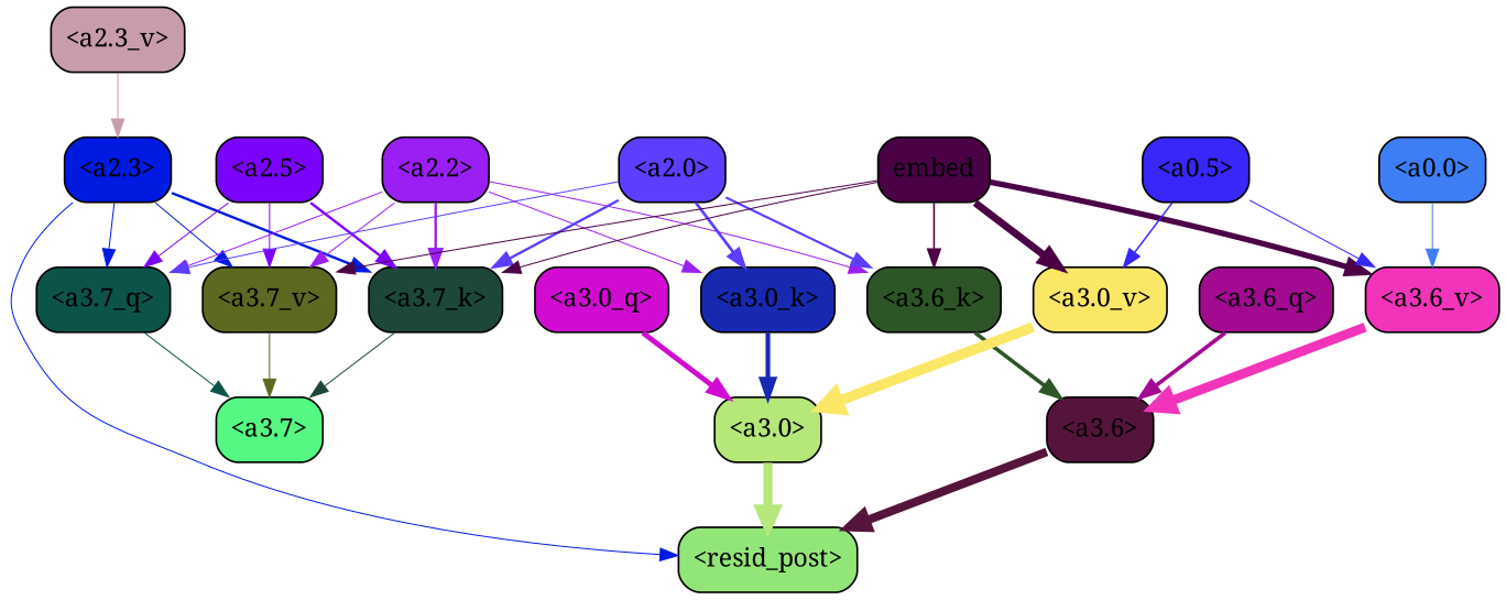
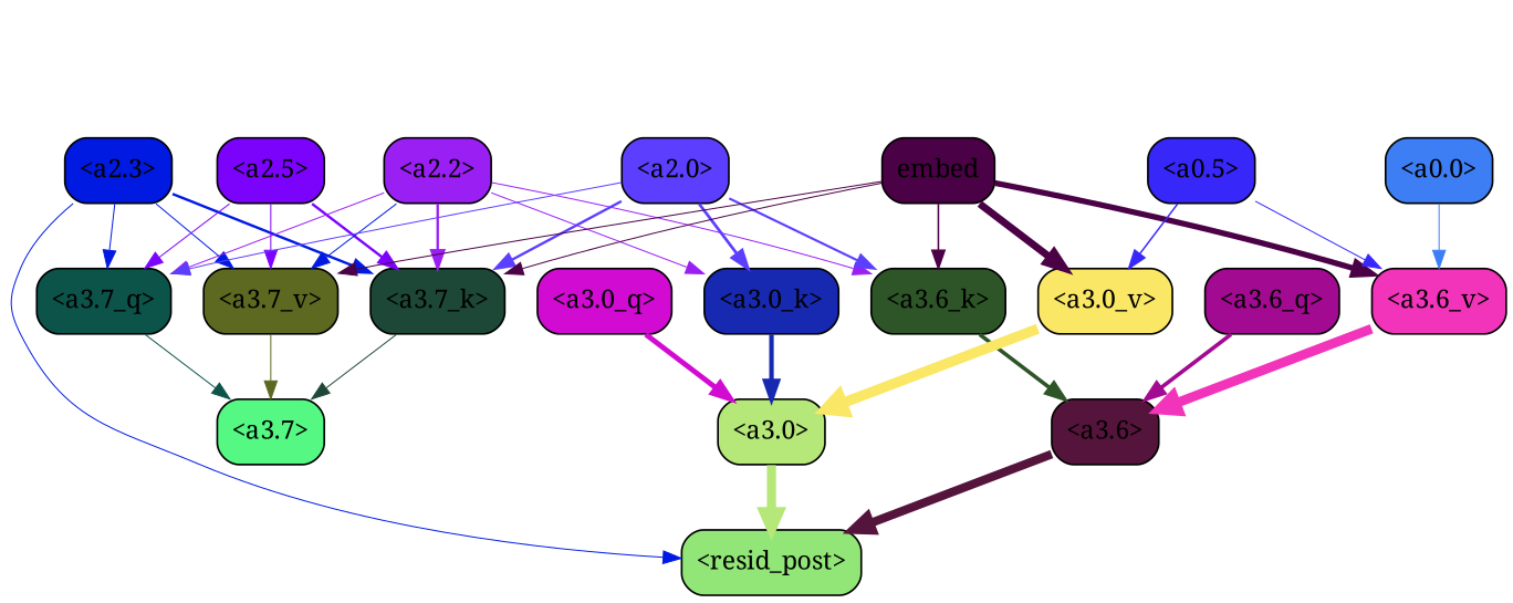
  strict digraph {
    fontname="Noto Serif"
    splines=true
    node [color=black fontname="Noto Serif" shape=box style="filled, rounded"]
    edge [color="#9a1ff3" fontname="Noto Serif" penwidth=0.6]
    "<a3.7>" [fillcolor="#54f883"]
    "<resid_post>" [fillcolor="#92e678"]
    "<a3.6>" [fillcolor="#55143b"]
    "<a3.0>" [fillcolor="#b5e779"]
    "<a2.3>" [fillcolor="#001ae2"]
    "<a3.7_q>" [fillcolor="#0c534a"]
    "<a3.7_k>" [fillcolor="#1d4837"]
    "<a3.7_v>" [fillcolor="#5d6820"]
    "<a3.6_q>" [fillcolor="#a30a92"]
    "<a3.0_q>" [fillcolor="#d20bd3"]
    "<a3.6_k>" [fillcolor="#2d5527"]
    "<a3.0_k>" [fillcolor="#1829b1"]
    "<a3.6_v>" [fillcolor="#f234ba"]
    "<a3.0_v>" [fillcolor="#fae766"]
    "<a2.5>" [fillcolor="#7c03fb"]
    "<a2.2>" [fillcolor="#9a1ff3"]
    "<a2.0>" [fillcolor="#5c3efe"]
    embed [fillcolor="#4a0145"]
    "<a0.5>" [fillcolor="#3727f9"]
    "<a0.0>" [fillcolor="#3d7ef5"]
-   "<a2.3_v>" [fillcolor="#c89da9"]
    "<a3.6>" -> "<resid_post>" [color="#55143b" penwidth=4.749041676521301]
    "<a3.0>" -> "<resid_post>" [color="#b5e779" penwidth=5.004215121269226]
    "<a2.3>" -> "<resid_post>" [color="#001ae2"]
    "<a2.3>" -> "<a3.7_q>" [color="#001ae2"]
    "<a2.3>" -> "<a3.7_k>" [color="#001ae2" penwidth=1.4391854107379913]
    "<a2.3>" -> "<a3.7_v>" [color="#001ae2"]
    "<a3.7_q>" -> "<a3.7>" [color="#0c534a"]
    "<a3.7_k>" -> "<a3.7>" [color="#1d4837"]
    "<a3.7_v>" -> "<a3.7>" [color="#5d6820"]
    "<a3.6_q>" -> "<a3.6>" [color="#a30a92" penwidth=2.160832464694977]
    "<a3.0_q>" -> "<a3.0>" [color="#d20bd3" penwidth=2.870753765106201]
    "<a3.6_k>" -> "<a3.6>" [color="#2d5527" penwidth=2.13908451795578]
    "<a3.0_k>" -> "<a3.0>" [color="#1829b1" penwidth=2.520303964614868]
    "<a3.6_v>" -> "<a3.6>" [color="#f234ba" penwidth=5.297133803367615]
    "<a3.0_v>" -> "<a3.0>" [color="#fae766" penwidth=5.680712580680847]
    "<a2.5>" -> "<a3.7_q>" [color="#7c03fb"]
    "<a2.5>" -> "<a3.7_k>" [color="#7c03fb" penwidth=1.4281435310840607]
    "<a2.5>" -> "<a3.7_v>" [color="#7c03fb"]
    "<a2.2>" -> "<a3.7_q>"
    "<a2.2>" -> "<a3.7_k>" [penwidth=1.3982512056827545]
-   "<a2.2>" -> "<a3.7_v>"
+   "<a2.2>" -> "<a3.7_v>" [color="#001ae2"]
    "<a2.2>" -> "<a3.6_k>"
    "<a2.2>" -> "<a3.0_k>"
    "<a2.0>" -> "<a3.7_q>" [color="#5c3efe"]
    "<a2.0>" -> "<a3.7_k>" [color="#5c3efe" penwidth=1.404832512140274]
    "<a2.0>" -> "<a3.6_k>" [color="#5c3efe" penwidth=1.2708758115768433]
    "<a2.0>" -> "<a3.0_k>" [color="#5c3efe" penwidth=1.6207245588302612]
    embed -> "<a3.7_k>" [color="#4a0145"]
    embed -> "<a3.7_v>" [color="#4a0145"]
    embed -> "<a3.6_k>" [color="#4a0145" penwidth=0.9291638135910034]
    embed -> "<a3.6_v>" [color="#4a0145" penwidth=3.1808209121227264]
    embed -> "<a3.0_v>" [color="#4a0145" penwidth=4.036660343408585]
    "<a0.5>" -> "<a3.6_v>" [color="#3727f9"]
    "<a0.5>" -> "<a3.0_v>" [color="#3727f9" penwidth=0.8798569142818451]
    "<a0.0>" -> "<a3.6_v>" [color="#3d7ef5"]
-   "<a2.3_v>" -> "<a2.3>" [color="#c89da9"]
  }
